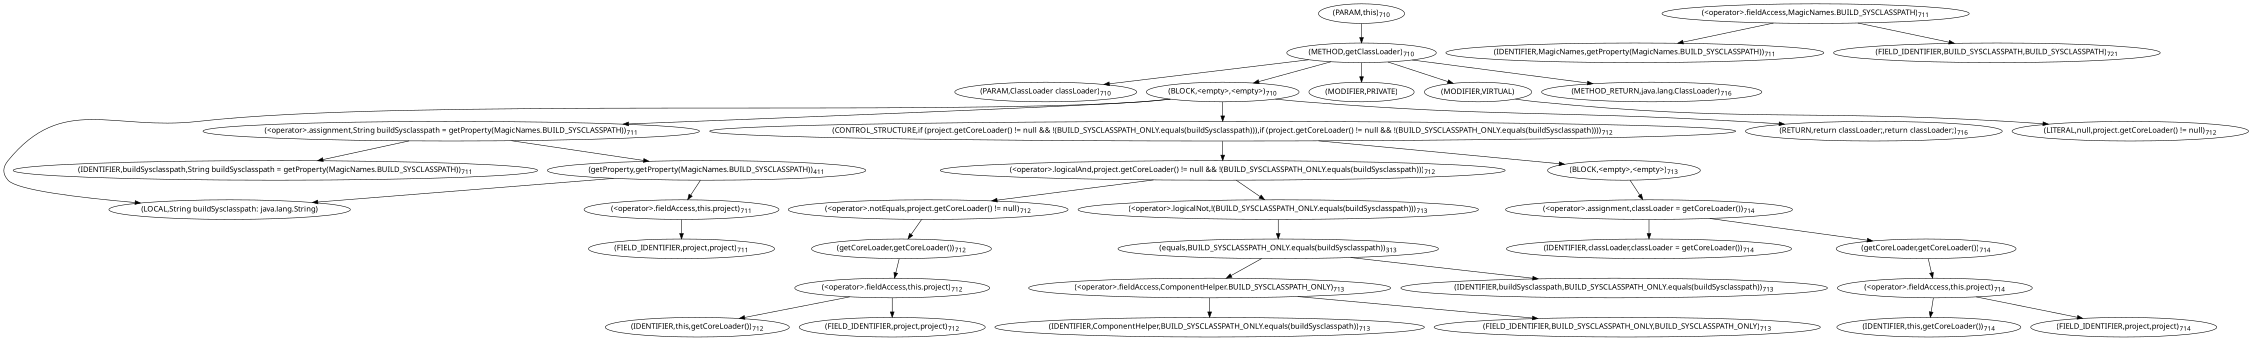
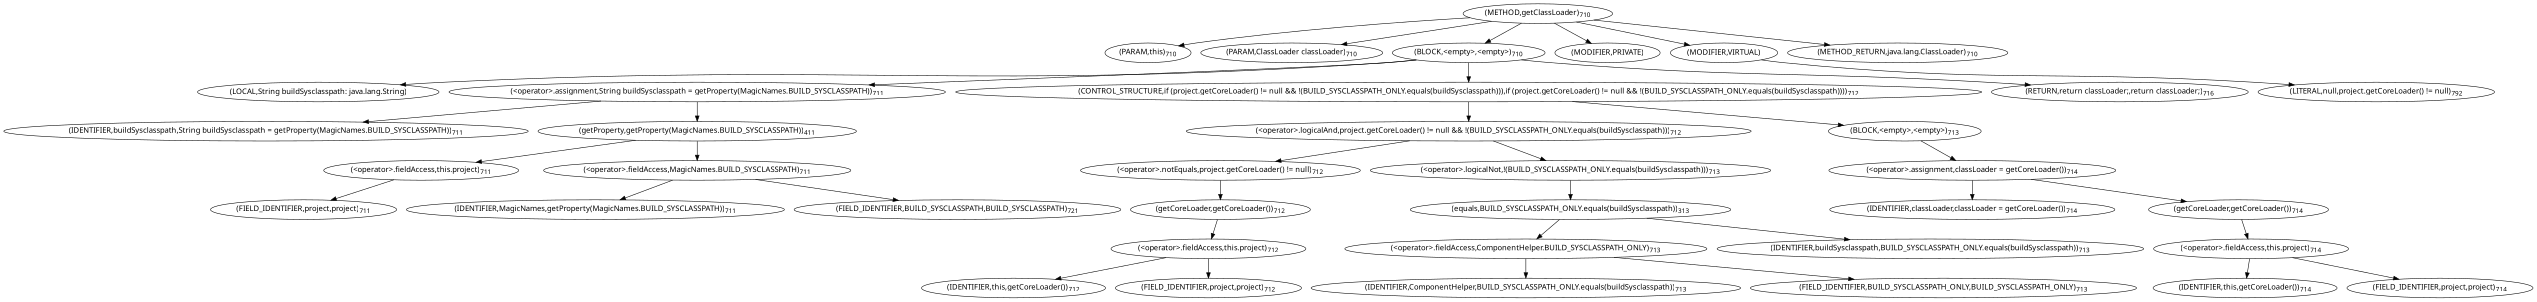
  digraph {
    fontname="Noto Sans"
    node [fontname="Noto Sans"]
    edge [fontname="Noto Sans"]
    n1 [label=<(METHOD,getClassLoader)<SUB>710</SUB>>]
    n2 [label=<(PARAM,this)<SUB>710</SUB>>]
    n3 [label=<(PARAM,ClassLoader classLoader)<SUB>710</SUB>>]
    n4 [label=<(BLOCK,&lt;empty&gt;,&lt;empty&gt;)<SUB>710</SUB>>]
    n5 [label=<(MODIFIER,PRIVATE)>]
    n6 [label=<(MODIFIER,VIRTUAL)>]
-   n7 [label=<(METHOD_RETURN,java.lang.ClassLoader)<SUB>716</SUB>>]
+   n7 [label=<(METHOD_RETURN,java.lang.ClassLoader)<SUB>710</SUB>>]
    n8 [label=<(LOCAL,String buildSysclasspath: java.lang.String)>]
    n9 [label=<(&lt;operator&gt;.assignment,String buildSysclasspath = getProperty(MagicNames.BUILD_SYSCLASSPATH))<SUB>711</SUB>>]
    n10 [label=<(CONTROL_STRUCTURE,if (project.getCoreLoader() != null &amp;&amp; !(BUILD_SYSCLASSPATH_ONLY.equals(buildSysclasspath))),if (project.getCoreLoader() != null &amp;&amp; !(BUILD_SYSCLASSPATH_ONLY.equals(buildSysclasspath))))<SUB>712</SUB>>]
    n11 [label=<(RETURN,return classLoader;,return classLoader;)<SUB>716</SUB>>]
-   n12 [label=<(LITERAL,null,project.getCoreLoader() != null)<SUB>712</SUB>>]
+   n12 [label=<(LITERAL,null,project.getCoreLoader() != null)<SUB>792</SUB>>]
    n13 [label=<(IDENTIFIER,buildSysclasspath,String buildSysclasspath = getProperty(MagicNames.BUILD_SYSCLASSPATH))<SUB>711</SUB>>]
    n14 [label=<(getProperty,getProperty(MagicNames.BUILD_SYSCLASSPATH))<SUB>411</SUB>>]
    n15 [label=<(&lt;operator&gt;.logicalAnd,project.getCoreLoader() != null &amp;&amp; !(BUILD_SYSCLASSPATH_ONLY.equals(buildSysclasspath)))<SUB>712</SUB>>]
    n16 [label=<(BLOCK,&lt;empty&gt;,&lt;empty&gt;)<SUB>713</SUB>>]
    n17 [label=<(&lt;operator&gt;.fieldAccess,this.project)<SUB>711</SUB>>]
    n18 [label=<(&lt;operator&gt;.fieldAccess,MagicNames.BUILD_SYSCLASSPATH)<SUB>711</SUB>>]
    n19 [label=<(FIELD_IDENTIFIER,project,project)<SUB>711</SUB>>]
    n20 [label=<(IDENTIFIER,MagicNames,getProperty(MagicNames.BUILD_SYSCLASSPATH))<SUB>711</SUB>>]
    n21 [label=<(FIELD_IDENTIFIER,BUILD_SYSCLASSPATH,BUILD_SYSCLASSPATH)<SUB>721</SUB>>]
    n22 [label=<(&lt;operator&gt;.notEquals,project.getCoreLoader() != null)<SUB>712</SUB>>]
    n23 [label=<(&lt;operator&gt;.logicalNot,!(BUILD_SYSCLASSPATH_ONLY.equals(buildSysclasspath)))<SUB>713</SUB>>]
    n24 [label=<(&lt;operator&gt;.assignment,classLoader = getCoreLoader())<SUB>714</SUB>>]
    n25 [label=<(getCoreLoader,getCoreLoader())<SUB>712</SUB>>]
    n26 [label=<(equals,BUILD_SYSCLASSPATH_ONLY.equals(buildSysclasspath))<SUB>313</SUB>>]
    n27 [label=<(&lt;operator&gt;.fieldAccess,this.project)<SUB>712</SUB>>]
    n28 [label=<(IDENTIFIER,this,getCoreLoader())<SUB>712</SUB>>]
    n29 [label=<(FIELD_IDENTIFIER,project,project)<SUB>712</SUB>>]
    n30 [label=<(&lt;operator&gt;.fieldAccess,ComponentHelper.BUILD_SYSCLASSPATH_ONLY)<SUB>713</SUB>>]
    n31 [label=<(IDENTIFIER,buildSysclasspath,BUILD_SYSCLASSPATH_ONLY.equals(buildSysclasspath))<SUB>713</SUB>>]
    n32 [label=<(IDENTIFIER,ComponentHelper,BUILD_SYSCLASSPATH_ONLY.equals(buildSysclasspath))<SUB>713</SUB>>]
    n33 [label=<(FIELD_IDENTIFIER,BUILD_SYSCLASSPATH_ONLY,BUILD_SYSCLASSPATH_ONLY)<SUB>713</SUB>>]
    n34 [label=<(IDENTIFIER,classLoader,classLoader = getCoreLoader())<SUB>714</SUB>>]
    n35 [label=<(getCoreLoader,getCoreLoader())<SUB>714</SUB>>]
    n36 [label=<(&lt;operator&gt;.fieldAccess,this.project)<SUB>714</SUB>>]
    n37 [label=<(IDENTIFIER,this,getCoreLoader())<SUB>714</SUB>>]
    n38 [label=<(FIELD_IDENTIFIER,project,project)<SUB>714</SUB>>]
-   n2 -> n1
+   n1 -> n2
    n1 -> n3
    n1 -> n4
    n1 -> n5
    n1 -> n6
    n1 -> n7
    n4 -> n8
    n4 -> n9
    n4 -> n10
    n4 -> n11
    n6 -> n12
    n9 -> n13
    n9 -> n14
    n10 -> n15
    n10 -> n16
    n14 -> n17
-   n14 -> n8
+   n14 -> n18
    n15 -> n22
    n15 -> n23
    n16 -> n24
    n17 -> n19
    n18 -> n20
    n18 -> n21
    n22 -> n25
    n23 -> n26
    n24 -> n34
    n24 -> n35
    n25 -> n27
    n26 -> n30
    n26 -> n31
    n27 -> n28
    n27 -> n29
    n30 -> n32
    n30 -> n33
    n35 -> n36
    n36 -> n37
    n36 -> n38
  }
